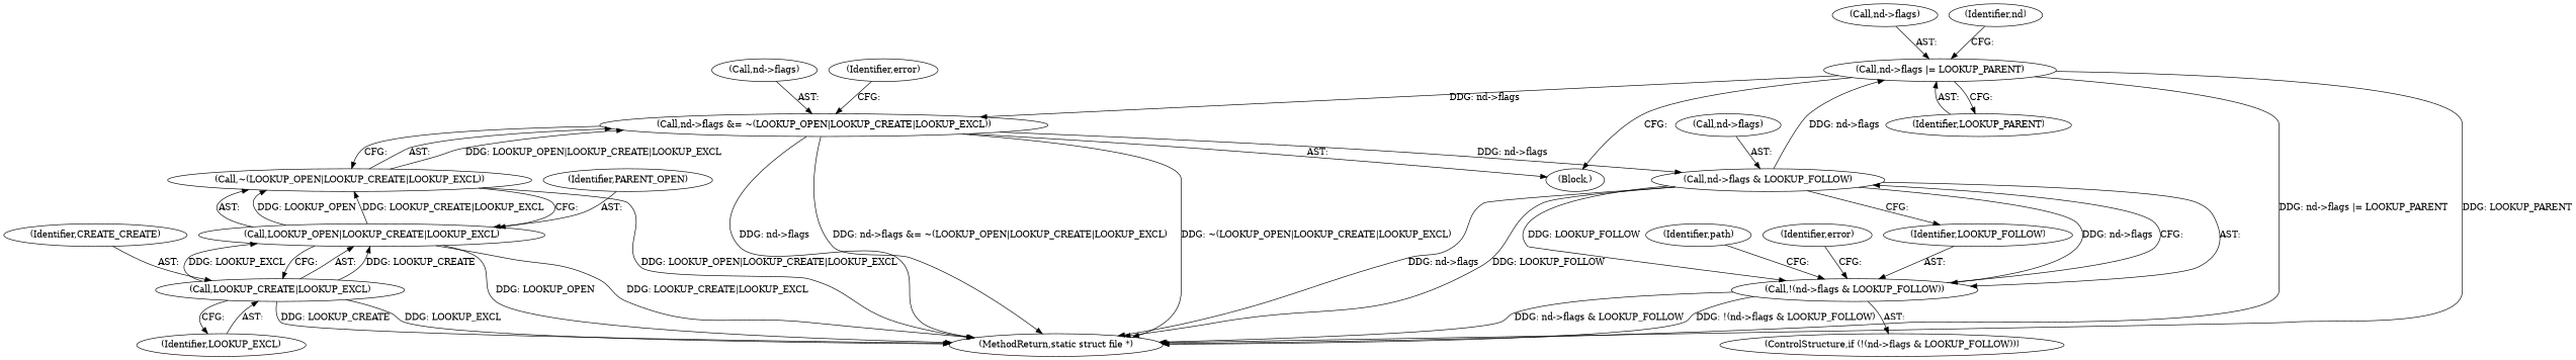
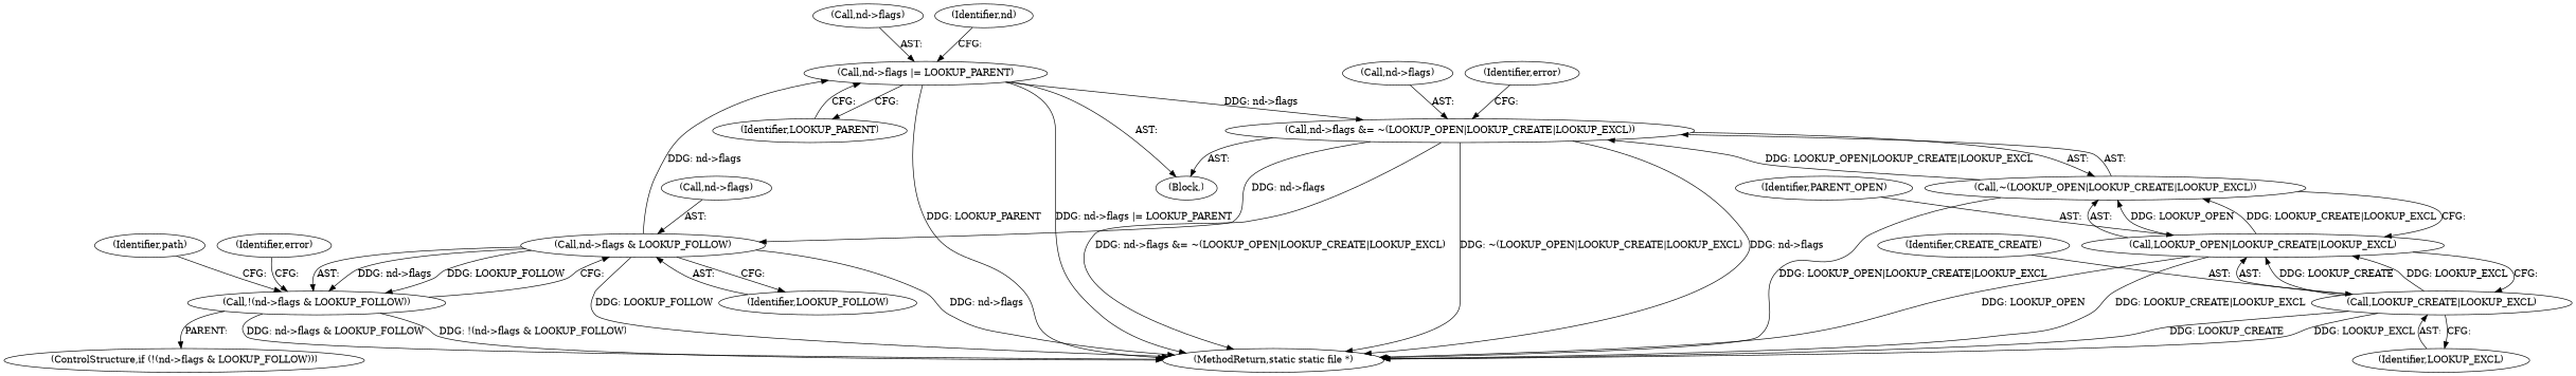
  digraph {
    n1 [label="(Call,nd->flags |= LOOKUP_PARENT)"]
    n2 [label="(Call,nd->flags &= ~(LOOKUP_OPEN|LOOKUP_CREATE|LOOKUP_EXCL))"]
-   n3 [label="(MethodReturn,static struct file *)"]
+   n3 [label="(MethodReturn,static static file *)"]
    n4 [label="(Identifier,LOOKUP_PARENT)"]
    n5 [label="(Block,)"]
    n6 [label="(Call,nd->flags & LOOKUP_FOLLOW)"]
    n7 [label="(Call,~(LOOKUP_OPEN|LOOKUP_CREATE|LOOKUP_EXCL))"]
    n8 [label="(Call,!(nd->flags & LOOKUP_FOLLOW))"]
    n9 [label="(Identifier,LOOKUP_FOLLOW)"]
    n10 [label="(ControlStructure,if (!(nd->flags & LOOKUP_FOLLOW)))"]
    n11 [label="(Call,LOOKUP_OPEN|LOOKUP_CREATE|LOOKUP_EXCL)"]
    n12 [label="(Call,LOOKUP_CREATE|LOOKUP_EXCL)"]
    n13 [label="(Identifier,LOOKUP_EXCL)"]
    n14 [label="(Call,nd->flags)"]
    n15 [label="(Call,nd->flags)"]
    n16 [label="(Identifier,nd)"]
    n17 [label="(Identifier,CREATE_CREATE)"]
    n18 [label="(Call,nd->flags)"]
    n19 [label="(Identifier,error)"]
    n20 [label="(Identifier,error)"]
    n21 [label="(Identifier,PARENT_OPEN)"]
    n22 [label="(Identifier,path)"]
    n1 -> n2 [label="DDG: nd->flags"]
    n1 -> n3 [label="DDG: LOOKUP_PARENT"]
    n1 -> n3 [label="DDG: nd->flags |= LOOKUP_PARENT"]
    n1 -> n4 [label="CFG: "]
-   n1 -> n5 [label="CFG: "]
+   n1 -> n5 [label="AST: "]
    n2 -> n3 [label="DDG: nd->flags"]
    n2 -> n3 [label="DDG: nd->flags &= ~(LOOKUP_OPEN|LOOKUP_CREATE|LOOKUP_EXCL)"]
    n2 -> n3 [label="DDG: ~(LOOKUP_OPEN|LOOKUP_CREATE|LOOKUP_EXCL)"]
    n2 -> n5 [label="AST: "]
    n2 -> n6 [label="DDG: nd->flags"]
-   n2 -> n7 [label="CFG: "]
-   n4 -> n1 [label="AST: "]
+   n2 -> n7 [label="AST: "]
+   n4 -> n1 [label="CFG: "]
    n6 -> n1 [label="DDG: nd->flags"]
    n6 -> n3 [label="DDG: nd->flags"]
    n6 -> n3 [label="DDG: LOOKUP_FOLLOW"]
    n6 -> n8 [label="AST: "]
    n6 -> n8 [label="DDG: nd->flags"]
    n6 -> n8 [label="DDG: LOOKUP_FOLLOW"]
    n6 -> n9 [label="CFG: "]
    n7 -> n2 [label="AST: "]
    n7 -> n2 [label="DDG: LOOKUP_OPEN|LOOKUP_CREATE|LOOKUP_EXCL"]
    n7 -> n3 [label="DDG: LOOKUP_OPEN|LOOKUP_CREATE|LOOKUP_EXCL"]
    n7 -> n11 [label="CFG: "]
    n8 -> n3 [label="DDG: nd->flags & LOOKUP_FOLLOW"]
    n8 -> n3 [label="DDG: !(nd->flags & LOOKUP_FOLLOW)"]
    n8 -> n6 [label="CFG: "]
-   n8 -> n10 [label="AST: "]
-   n9 -> n8 [label="AST: "]
+   n8 -> n10 [label="PARENT: "]
+   n9 -> n6 [label="AST: "]
    n11 -> n3 [label="DDG: LOOKUP_CREATE|LOOKUP_EXCL"]
    n11 -> n3 [label="DDG: LOOKUP_OPEN"]
    n11 -> n7 [label="AST: "]
    n11 -> n7 [label="DDG: LOOKUP_OPEN"]
    n11 -> n7 [label="DDG: LOOKUP_CREATE|LOOKUP_EXCL"]
    n11 -> n12 [label="CFG: "]
    n12 -> n3 [label="DDG: LOOKUP_CREATE"]
    n12 -> n3 [label="DDG: LOOKUP_EXCL"]
    n12 -> n11 [label="AST: "]
    n12 -> n11 [label="DDG: LOOKUP_CREATE"]
    n12 -> n11 [label="DDG: LOOKUP_EXCL"]
    n12 -> n13 [label="CFG: "]
    n13 -> n12 [label="AST: "]
    n14 -> n1 [label="AST: "]
    n15 -> n6 [label="AST: "]
    n16 -> n1 [label="CFG: "]
    n17 -> n12 [label="AST: "]
    n18 -> n2 [label="AST: "]
    n19 -> n8 [label="CFG: "]
    n20 -> n2 [label="CFG: "]
    n21 -> n11 [label="AST: "]
    n22 -> n8 [label="CFG: "]
  }
